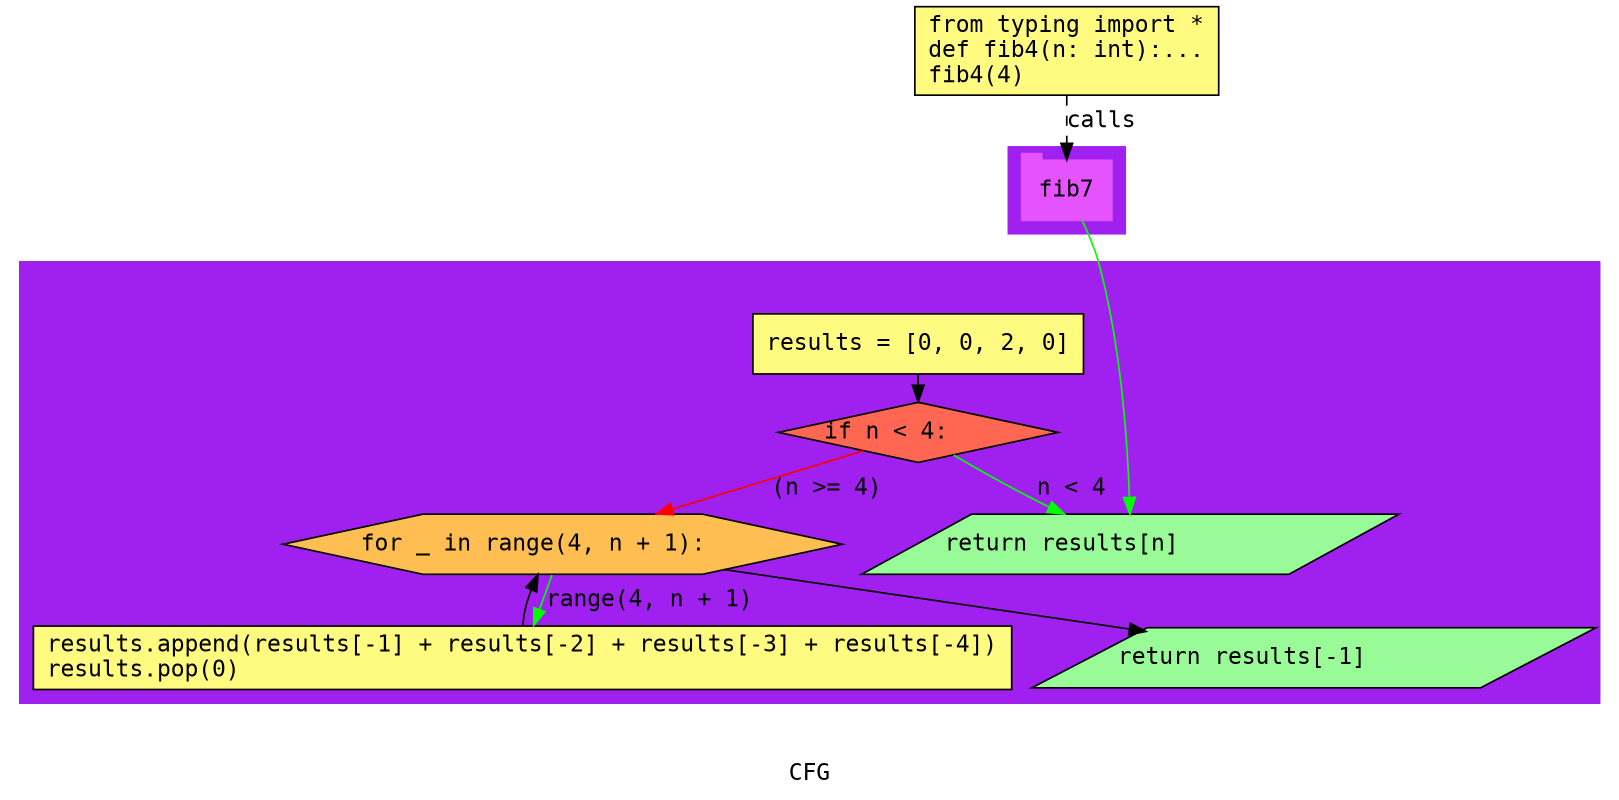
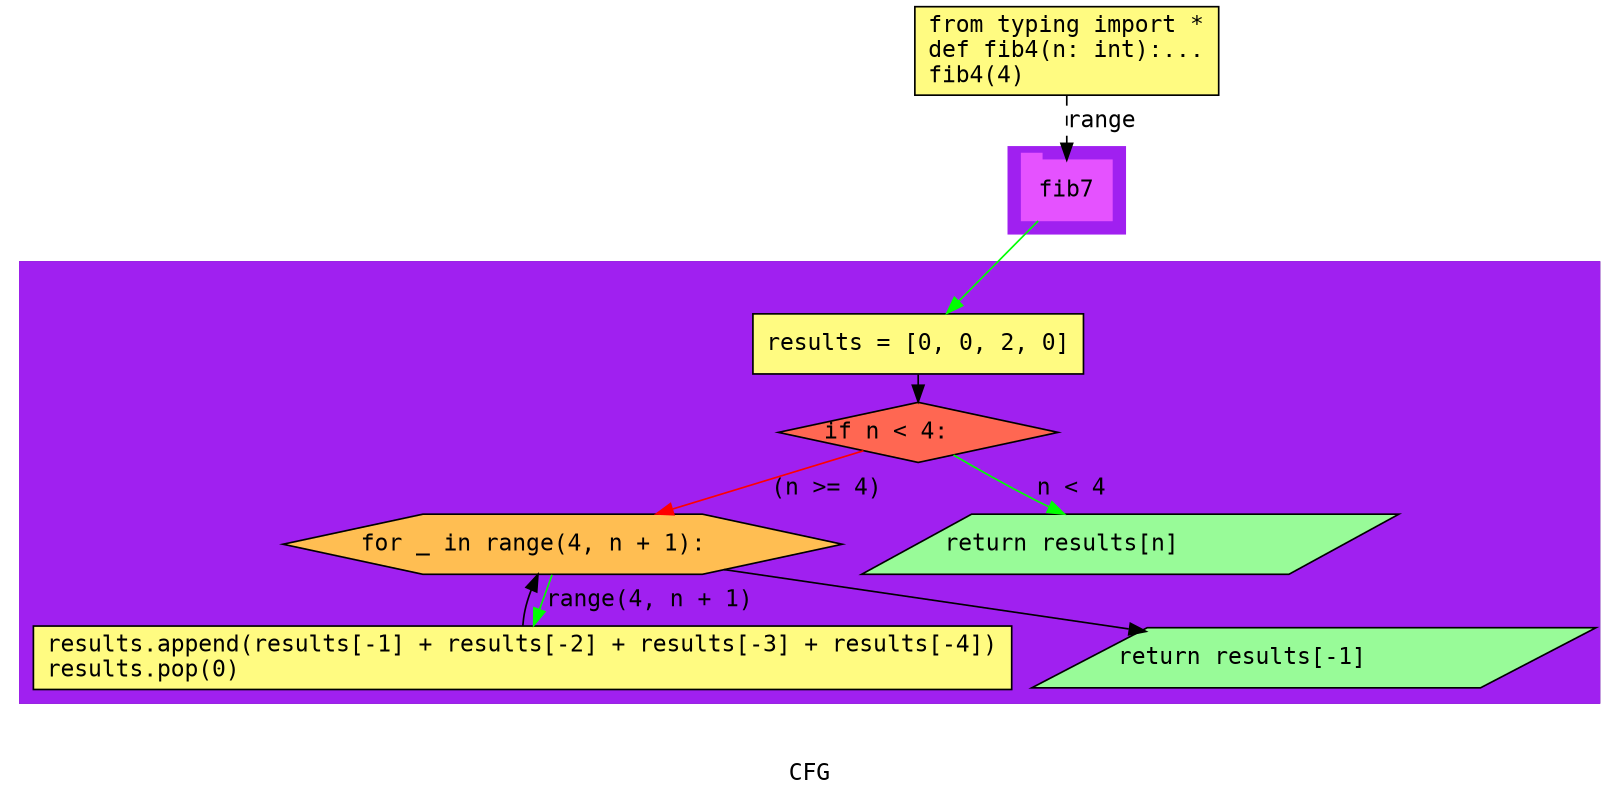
  digraph {
    compound=True
    fontname="DejaVu Sans Mono"
    label=CFG
    pack=False
    rankdir=TB
    ranksep=0.02
    node [fontname="DejaVu Sans Mono" shape=rectangle style="filled,solid" fillcolor="#FFFB81"]
    edge [color=green fontname="DejaVu Sans Mono"]
    n1 [color="#E552FF" height=0.5 label=fib7 linenum="[13]" shape=tab style=filled width=0.75 fillcolor=""]
    n2 [height=0.5 label="results = [0, 0, 2, 0]\l" linenum="[3]" width=2.75]
    n3 [fillcolor="#FF6752" height=0.5 label="if n < 4:\l" linenum="[4]" shape=diamond width=2.3234]
    n4 [fillcolor="#98fb98" height=0.5 label="return results[n]\l" linenum="[5]" shape=parallelogram width=4.1559]
    n5 [fillcolor="#FFBE52" height=0.5 label="for _ in range(4, n + 1):\l" linenum="[7]" shape=hexagon width=4.6489]
    n6 [height=0.52778 label="results.append(results[-1] + results[-2] + results[-3] + results[-4])\lresults.pop(0)\l" linenum="[8, 9]" width=8.1389]
    n7 [fillcolor="#98fb98" height=0.5 label="return results[-1]\l" linenum="[11]" shape=parallelogram width=4.3676]
    n8 [height=0.73611 label="from typing import *\ldef fib4(n: int):...\lfib4(4)\l" linenum="[1]" width=2.5278]
    subgraph cluster_1 {
      color=purple
      compound=true
      label=""
      shape=tab
      style=filled
      n1
    }
    subgraph cluster_2 {
      label=fib4
      n2
      n3
      n4
      n5
      n6
      n7
      subgraph cluster_3 {
        color=purple
        compound=true
        label=""
        shape=tab
        style=filled
      }
      subgraph cluster_4 {
        color=purple
        compound=true
        label=""
        shape=tab
        style=filled
      }
    }
-   n1 -> n4
+   n1 -> n2
    n2 -> n3 [color=black]
    n3 -> n4 [label="n < 4"]
    n3 -> n5 [color=red label="(n >= 4)"]
    n5 -> n6 [label="range(4, n + 1)"]
    n5 -> n7 [color=black]
    n6 -> n5 [color=black]
-   n8 -> n1 [label=calls style=dashed color=""]
+   n8 -> n1 [label=range style=dashed color=""]
  }
